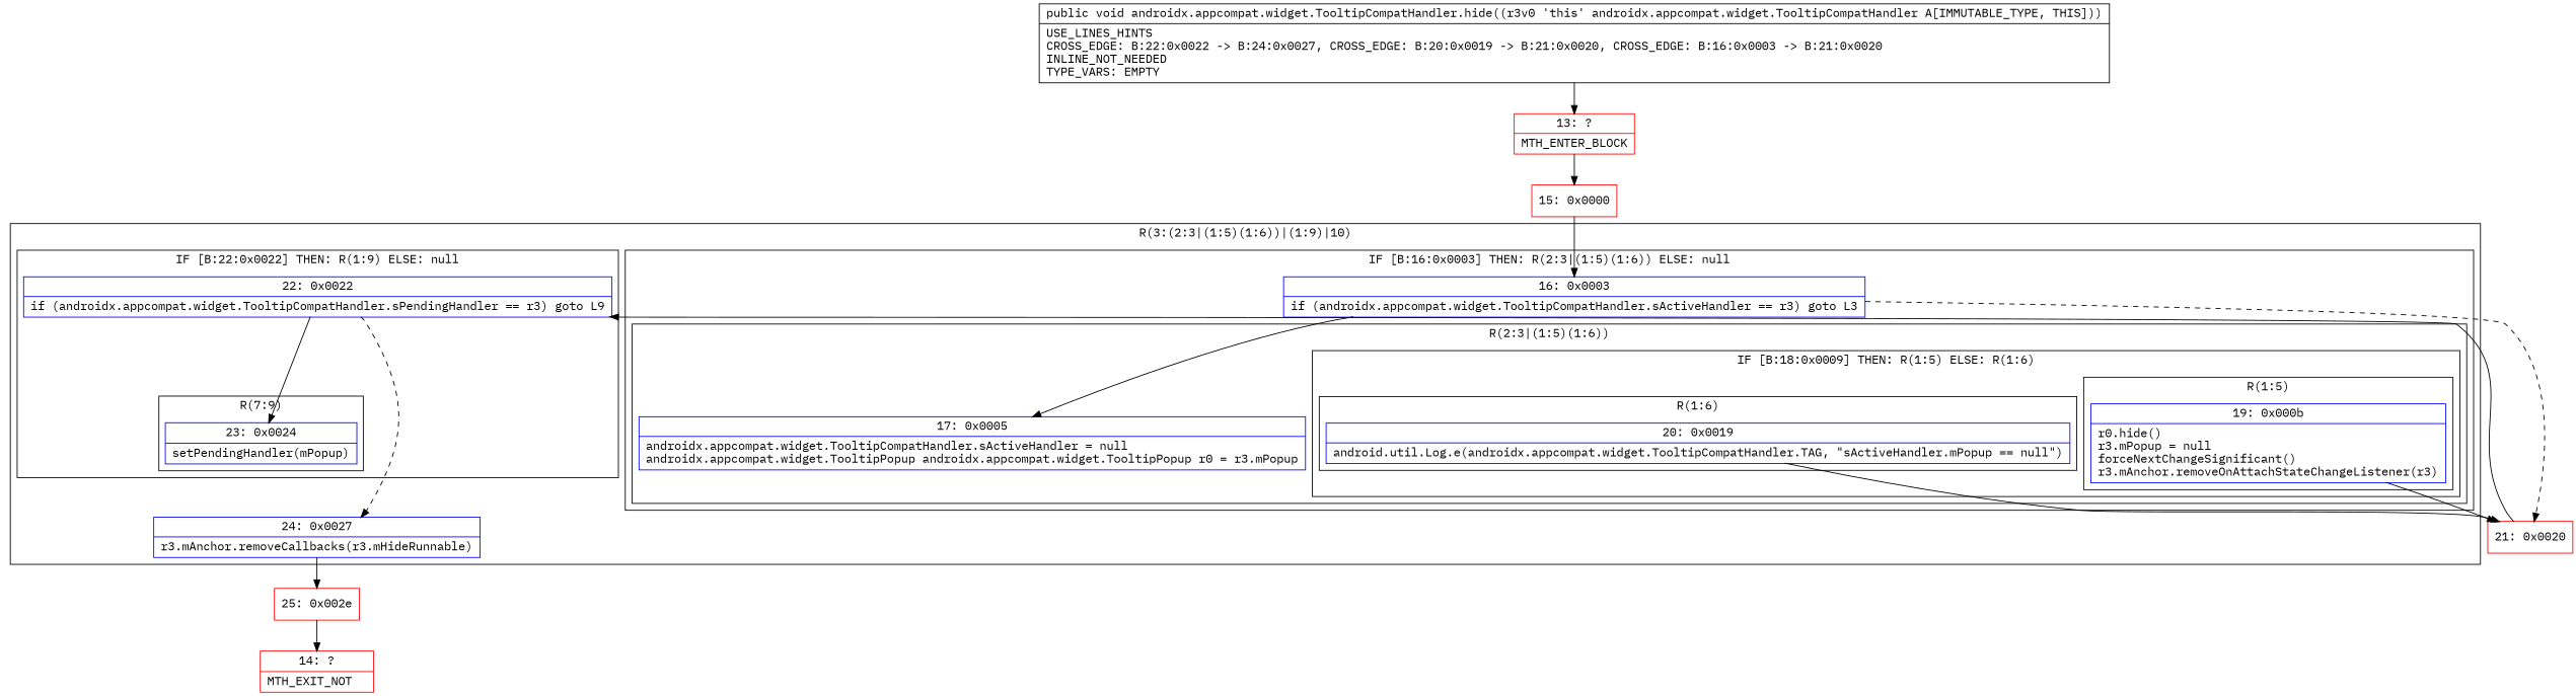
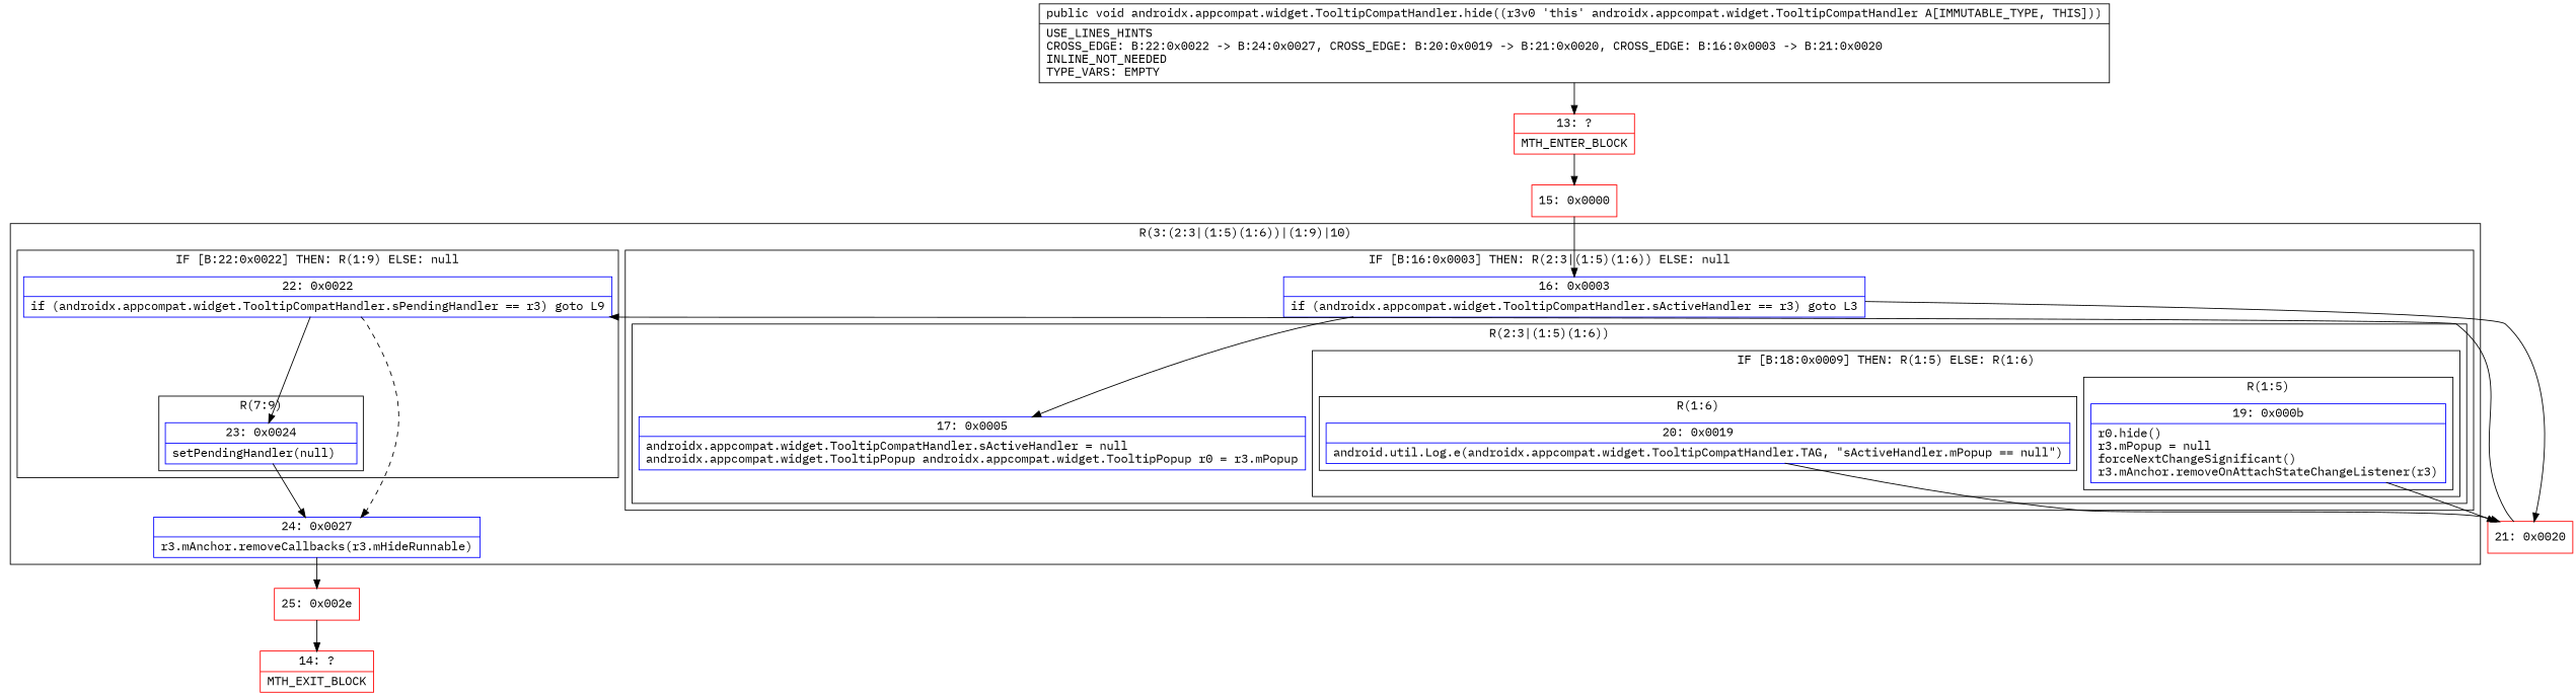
  digraph {
    fontname="IBM Plex Mono"
    node [color=blue fontname="IBM Plex Mono" shape=record]
    edge [fontname="IBM Plex Mono"]
    n1 [label="{19\:\ 0x000b|r0.hide()\lr3.mPopup = null\lforceNextChangeSignificant()\lr3.mAnchor.removeOnAttachStateChangeListener(r3)\l}"]
    n2 [label="{20\:\ 0x0019|android.util.Log.e(androidx.appcompat.widget.TooltipCompatHandler.TAG, \"sActiveHandler.mPopup == null\")\l}"]
    n3 [label="{17\:\ 0x0005|androidx.appcompat.widget.TooltipCompatHandler.sActiveHandler = null\landroidx.appcompat.widget.TooltipPopup androidx.appcompat.widget.TooltipPopup r0 = r3.mPopup\l}"]
    n4 [label="{16\:\ 0x0003|if (androidx.appcompat.widget.TooltipCompatHandler.sActiveHandler == r3) goto L3\l}"]
-   n5 [label="{23\:\ 0x0024|setPendingHandler(mPopup)\l}"]
+   n5 [label="{23\:\ 0x0024|setPendingHandler(null)\l}"]
    n6 [label="{22\:\ 0x0022|if (androidx.appcompat.widget.TooltipCompatHandler.sPendingHandler == r3) goto L9\l}"]
    n7 [label="{24\:\ 0x0027|r3.mAnchor.removeCallbacks(r3.mHideRunnable)\l}"]
    n8 [color=red label="{21\:\ 0x0020}"]
    n9 [color=red label="{25\:\ 0x002e}"]
-   n10 [color=red label="{14\:\ ?|MTH_EXIT_NOT\l}"]
+   n10 [color=red label="{14\:\ ?|MTH_EXIT_BLOCK\l}"]
    n11 [color=red label="{13\:\ ?|MTH_ENTER_BLOCK\l}"]
    n12 [color=red label="{15\:\ 0x0000}"]
    n13 [label="{public void androidx.appcompat.widget.TooltipCompatHandler.hide((r3v0 'this' androidx.appcompat.widget.TooltipCompatHandler A[IMMUTABLE_TYPE, THIS]))  | USE_LINES_HINTS\lCROSS_EDGE: B:22:0x0022 \-\> B:24:0x0027, CROSS_EDGE: B:20:0x0019 \-\> B:21:0x0020, CROSS_EDGE: B:16:0x0003 \-\> B:21:0x0020\lINLINE_NOT_NEEDED\lTYPE_VARS: EMPTY\l}" color=""]
    subgraph cluster_1 {
      label="R(3:(2:3|(1:5)(1:6))|(1:9)|10)"
      n7
      subgraph cluster_2 {
        label="IF [B:16:0x0003] THEN: R(2:3|(1:5)(1:6)) ELSE: null"
        n4
        subgraph cluster_3 {
          label="R(2:3|(1:5)(1:6))"
          n3
          subgraph cluster_4 {
            label="IF [B:18:0x0009] THEN: R(1:5) ELSE: R(1:6)"
            subgraph cluster_5 {
              label="R(1:5)"
              n1
            }
            subgraph cluster_6 {
              label="R(1:6)"
              n2
            }
          }
        }
      }
      subgraph cluster_7 {
        label="IF [B:22:0x0022] THEN: R(1:9) ELSE: null"
        n6
        subgraph cluster_8 {
          label="R(7:9)"
          n5
        }
      }
    }
    n1 -> n8
    n2 -> n8
    n4 -> n3
-   n4 -> n8 [style=dashed]
+   n4 -> n8 [style=solid]
+   n5 -> n7
    n6 -> n5
    n6 -> n7 [style=dashed]
    n7 -> n9
    n8 -> n6
    n9 -> n10
    n11 -> n12
    n12 -> n4
    n13 -> n11
  }
